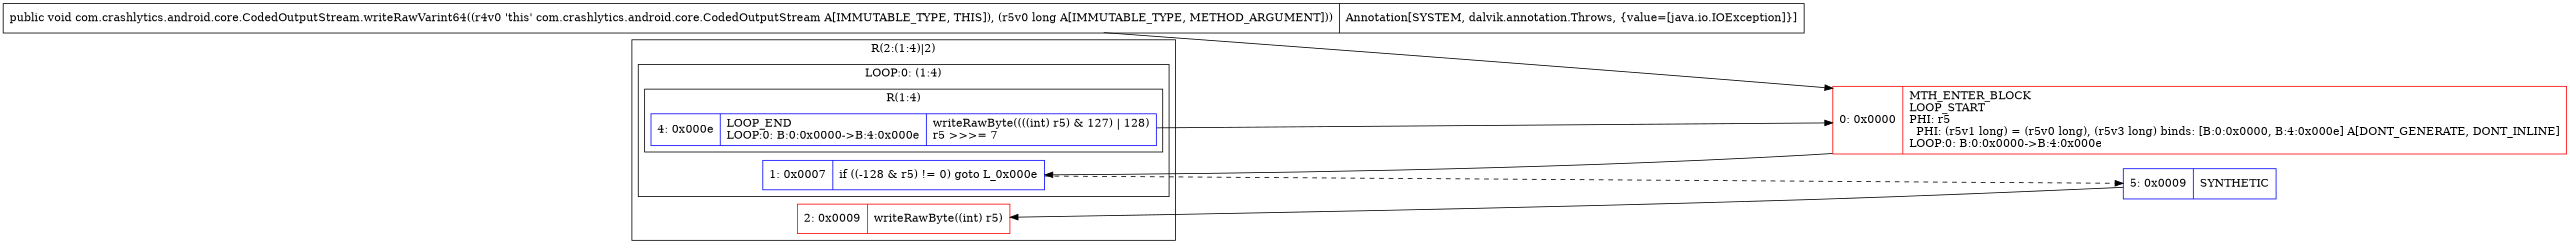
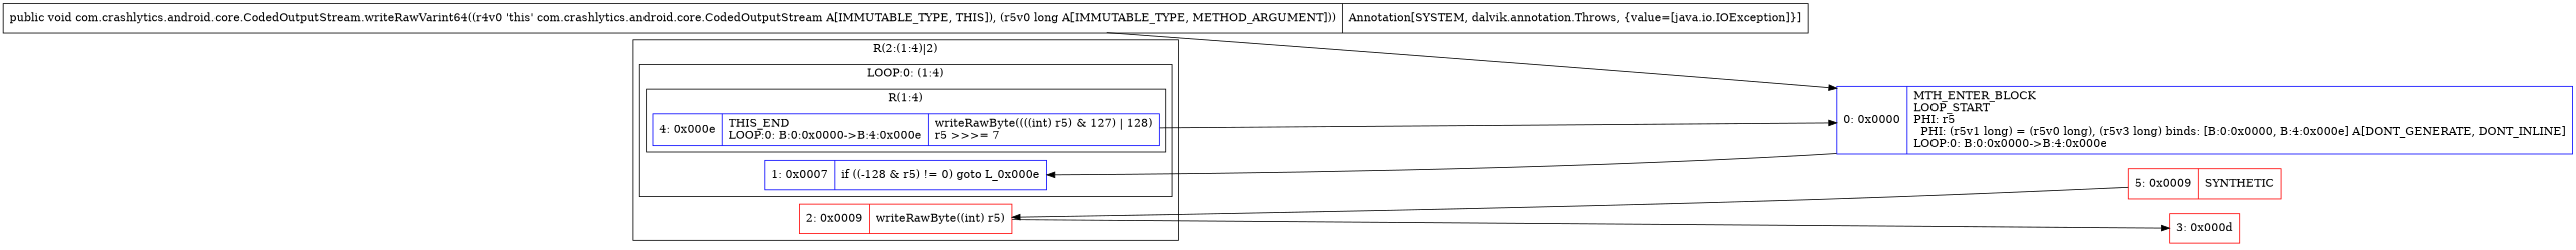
  digraph {
    rankdir=LR
    node [color=red shape=record]
-   n1 [color=blue label="{4\:\ 0x000e|LOOP_END\lLOOP:0: B:0:0x0000\-\>B:4:0x000e\l|writeRawByte((((int) r5) & 127) \| 128)\lr5 \>\>\>= 7\l}"]
+   n1 [color=blue label="{4\:\ 0x000e|THIS_END\lLOOP:0: B:0:0x0000\-\>B:4:0x000e\l|writeRawByte((((int) r5) & 127) \| 128)\lr5 \>\>\>= 7\l}"]
    n2 [color=blue label="{1\:\ 0x0007|if ((\-128 & r5) != 0) goto L_0x000e\l}"]
    n3 [label="{2\:\ 0x0009|writeRawByte((int) r5)\l}"]
-   n4 [label="{0\:\ 0x0000|MTH_ENTER_BLOCK\lLOOP_START\lPHI: r5 \l  PHI: (r5v1 long) = (r5v0 long), (r5v3 long) binds: [B:0:0x0000, B:4:0x000e] A[DONT_GENERATE, DONT_INLINE]\lLOOP:0: B:0:0x0000\-\>B:4:0x000e\l}"]
-   n5 [color=blue label="{5\:\ 0x0009|SYNTHETIC\l}"]
+   n4 [color=blue label="{0\:\ 0x0000|MTH_ENTER_BLOCK\lLOOP_START\lPHI: r5 \l  PHI: (r5v1 long) = (r5v0 long), (r5v3 long) binds: [B:0:0x0000, B:4:0x000e] A[DONT_GENERATE, DONT_INLINE]\lLOOP:0: B:0:0x0000\-\>B:4:0x000e\l}"]
+   n5 [label="{5\:\ 0x0009|SYNTHETIC\l}"]
+   n6 [label="{3\:\ 0x000d}"]
    n7 [label="{public void com.crashlytics.android.core.CodedOutputStream.writeRawVarint64((r4v0 'this' com.crashlytics.android.core.CodedOutputStream A[IMMUTABLE_TYPE, THIS]), (r5v0 long A[IMMUTABLE_TYPE, METHOD_ARGUMENT]))  | Annotation[SYSTEM, dalvik.annotation.Throws, \{value=[java.io.IOException]\}]\l}" color=""]
    subgraph cluster_1 {
      label="R(2:(1:4)|2)"
      n3
      subgraph cluster_2 {
        label="LOOP:0: (1:4)"
        n2
        subgraph cluster_3 {
          label="R(1:4)"
          n1
        }
      }
    }
    n1 -> n4
-   n2 -> n5 [style=dashed]
+   n3 -> n6
    n4 -> n2
    n5 -> n3
    n7 -> n4
  }
